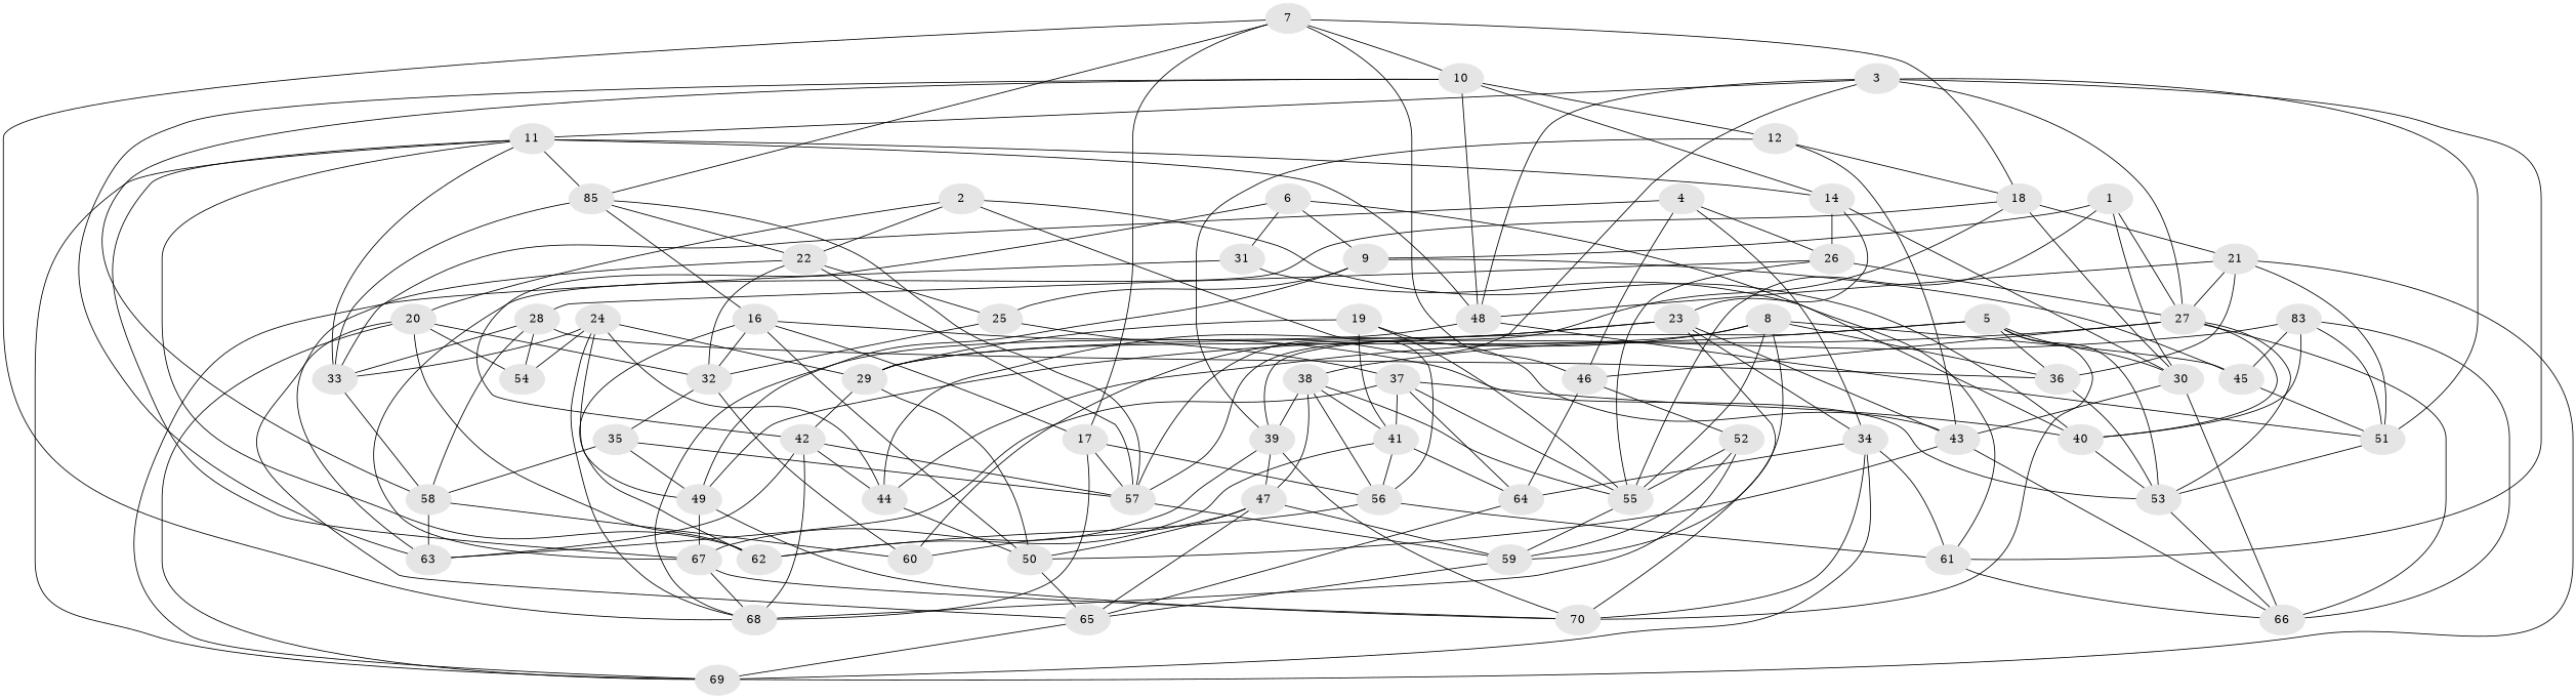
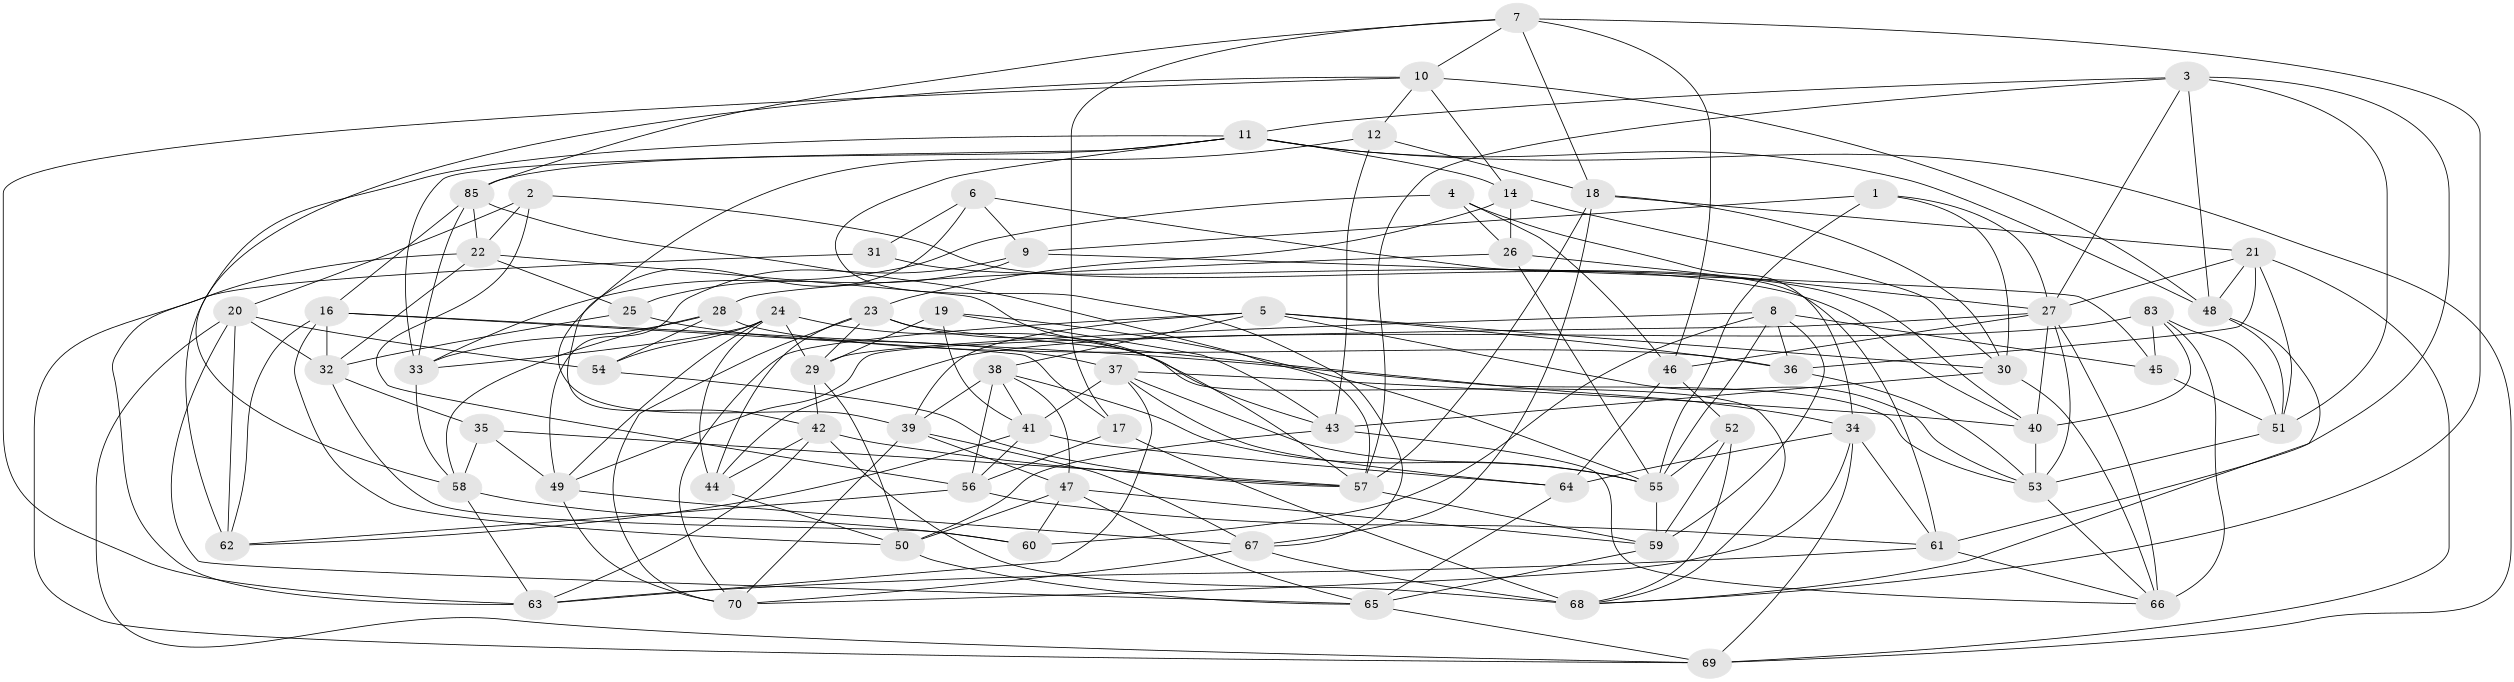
  graph {
    node [color=gray90 style=filled]
    edge [weight=1.0]
    1
    9
    27
    30
    55
    45
    25
    49
    40
    46
    53
    66
    43
    59
    2
    20
    22
    56
    62
    69
    54
    32
    65
    57
    63
    61
    3
    11
    48
    51
    33
    n32 [label=85]
    14
    67
    68
    4
    26
    34
    28
    58
    70
    64
    52
    5
    36
    38
    39
    41
    47
    6
    31
    42
    44
    7
    10
    17
    18
    12
    16
    21
    8
    29
    60
    50
    37
    23
    n67 [label=83]
    35
    19
    24
    1 -- 9
    1 -- 27
    1 -- 30
    1 -- 55
    9 -- 45
    9 -- 25
    9 -- 49
    27 -- 49
    27 -- 40
    27 -- 46
    27 -- 53
    27 -- 66
    30 -- 66
    30 -- 43
    55 -- 59
    45 -- 51
    25 -- 32
    25 -- 37
    49 -- 67
    49 -- 70
    40 -- 53
    46 -- 64 [weight=2.0]
    46 -- 52
    53 -- 66
    43 -- 66
    43 -- 50
    59 -- 65
    2 -- 40
    2 -- 20
    2 -- 22
    2 -- 56
    20 -- 62 [weight=2.0]
    20 -- 69
    20 -- 54 [weight=2.0]
    20 -- 32
    20 -- 65
    22 -- 25
    22 -- 32
    22 -- 57
    22 -- 63
    56 -- 62
    56 -- 61
    32 -- 60
    32 -- 35
    65 -- 69
    57 -- 59
    61 -- 66
+   61 -- 63
    3 -- 27
    3 -- 57
    3 -- 61
    3 -- 11
    3 -- 48
    3 -- 51
    11 -- 62
    11 -- 69
    11 -- 48
    11 -- 33
    11 -- n32
    11 -- 14
    11 -- 67
    48 -- 51
    48 -- 68
    51 -- 53
    33 -- 58
    n32 -- 22
    n32 -- 57
    n32 -- 33
    n32 -- 16
    14 -- 30
    14 -- 26
    14 -- 23
    67 -- 68
    67 -- 70
    4 -- 46
    4 -- 33
    4 -- 26
    4 -- 34
    26 -- 27 [weight=2.0]
    26 -- 55
    26 -- 28
    34 -- 69
    34 -- 61
    34 -- 70
    34 -- 64
    28 -- 54 [weight=2.0]
    28 -- 33
    28 -- 58
    28 -- 36
    58 -- 63
    58 -- 60
    64 -- 65
    52 -- 55
    52 -- 59
    52 -- 68
    5 -- 30
    5 -- 53
    5 -- 70
    5 -- 36
    5 -- 38
    5 -- 39
    36 -- 53
    38 -- 55
    38 -- 56
    38 -- 39
    38 -- 41
    38 -- 47
    39 -- 67
    39 -- 70
    39 -- 47
    41 -- 56
    41 -- 62
    41 -- 64
    47 -- 59
    47 -- 65
    47 -- 60
    47 -- 50
    6 -- 9 [weight=2.0]
    6 -- 61
    6 -- 31 [weight=2.0]
    6 -- 42
    31 -- 40
    31 -- 69
    42 -- 57
    42 -- 63
    42 -- 68
    42 -- 44
    44 -- 50
    7 -- 46
    7 -- n32
    7 -- 68
    7 -- 10
    7 -- 17
    7 -- 18
    10 -- 63
    10 -- 48
    10 -- 14
    10 -- 58
    10 -- 12
    17 -- 56
-   17 -- 57
+   54 -- 57
    17 -- 68 [weight=2.0]
    18 -- 30
    18 -- 57
    18 -- 67
    18 -- 21
    12 -- 43
    12 -- 39
    12 -- 18
    16 -- 53
    16 -- 62
    16 -- 32
    16 -- 17
    16 -- 50
    21 -- 27
    21 -- 69
    21 -- 48
    21 -- 51
    21 -- 36
    8 -- 55
    8 -- 45
    8 -- 59
    8 -- 36
    8 -- 29
    8 -- 60
    29 -- 42
    29 -- 50
    50 -- 65
    37 -- 55
    37 -- 40
    37 -- 63
    37 -- 64
    37 -- 41
    23 -- 43
    23 -- 34
    23 -- 70
    23 -- 44
    23 -- 29
    n67 -- 45
    n67 -- 40
    n67 -- 66
    n67 -- 51
    n67 -- 44 [weight=2.0]
    35 -- 49
    35 -- 57
    35 -- 58
    19 -- 55
    19 -- 43
    19 -- 41
    19 -- 29
    24 -- 49
    24 -- 54
    24 -- 33
    24 -- 68
    24 -- 44
    24 -- 29
  }
